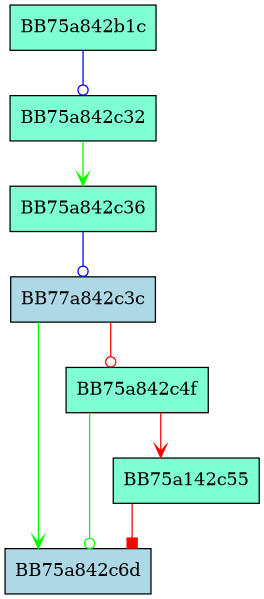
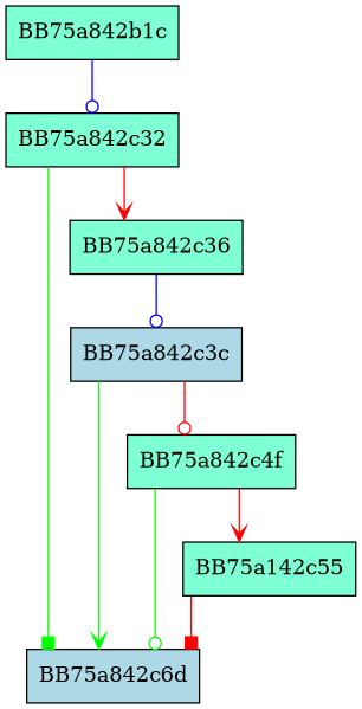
  digraph {
    splines=ortho
    node [fillcolor=aquamarine shape=box style=filled]
    edge [arrowhead=odot color=red]
    BB75a842b1c
    BB75a842c32
    BB75a842c6d [fillcolor=lightblue]
    BB75a842c36
-   BB75a842c3c [fillcolor=lightblue label=BB77a842c3c]
+   BB75a842c3c [fillcolor=lightblue]
    BB75a842c4f
    n7 [label=BB75a142c55]
    BB75a842b1c -> BB75a842c32 [color=blue]
-   BB75a842c32 -> BB75a842c36 [arrowhead=vee color=green]
+   BB75a842c32 -> BB75a842c6d [arrowhead=box color=green]
+   BB75a842c32 -> BB75a842c36 [arrowhead=vee]
    BB75a842c36 -> BB75a842c3c [color=blue]
    BB75a842c3c -> BB75a842c6d [arrowhead=vee color=green]
    BB75a842c3c -> BB75a842c4f
    BB75a842c4f -> BB75a842c6d [color=green]
    BB75a842c4f -> n7 [arrowhead=vee]
    n7 -> BB75a842c6d [arrowhead=box]
  }
